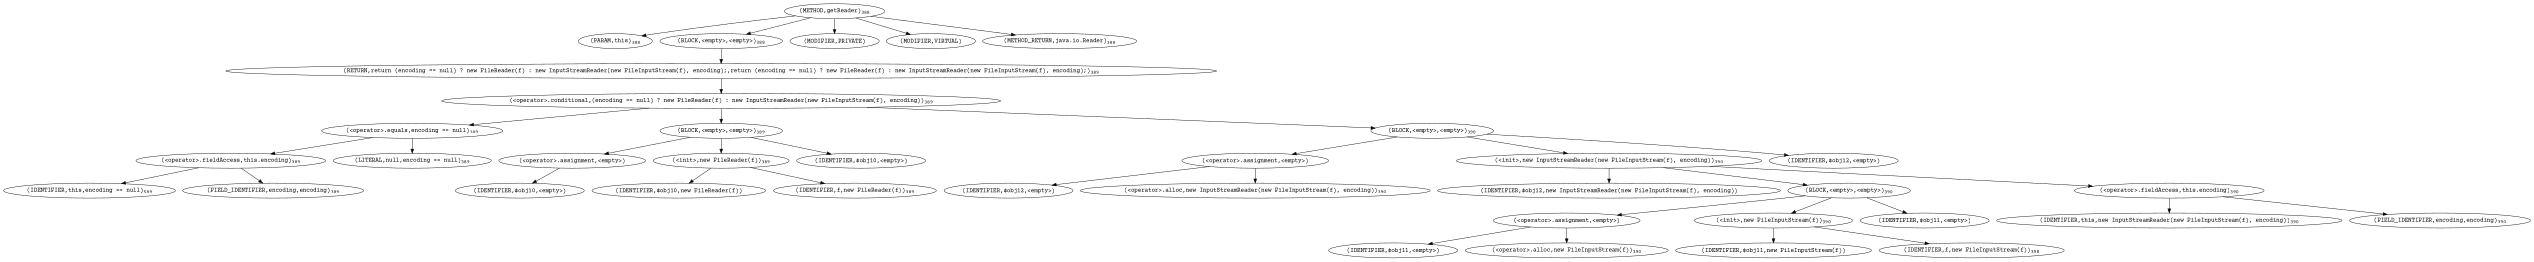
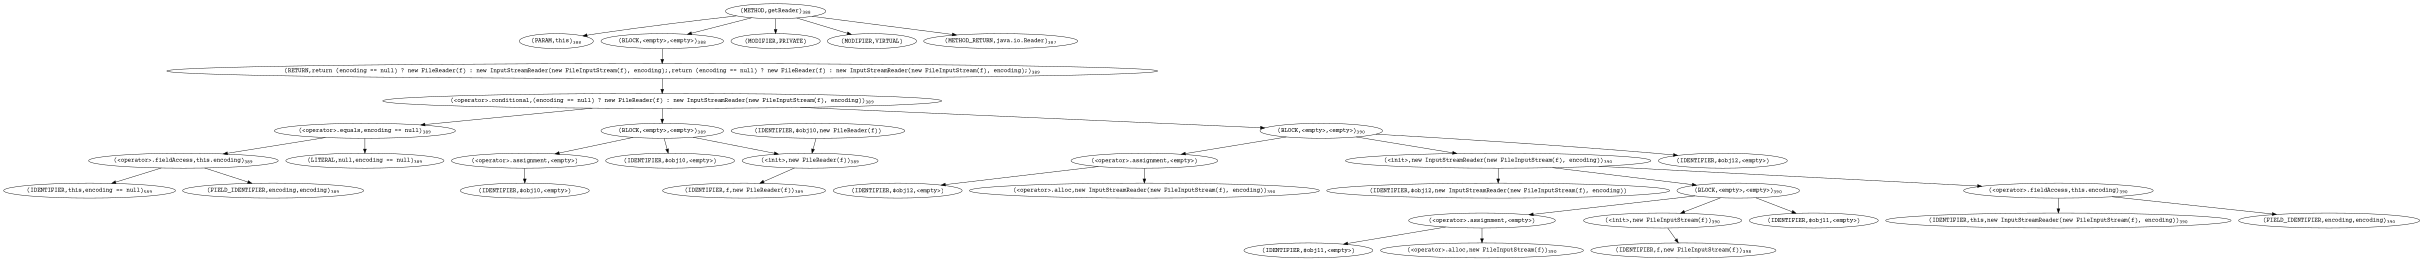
  digraph {
    fontname="Courier Prime"
    node [fontname="Courier Prime"]
    edge [fontname="Courier Prime"]
    n1 [label=<(METHOD,getReader)<SUB>388</SUB>>]
    n2 [label=<(PARAM,this)<SUB>388</SUB>>]
    n3 [label=<(BLOCK,&lt;empty&gt;,&lt;empty&gt;)<SUB>388</SUB>>]
    n4 [label=<(MODIFIER,PRIVATE)>]
    n5 [label=<(MODIFIER,VIRTUAL)>]
-   n6 [label=<(METHOD_RETURN,java.io.Reader)<SUB>388</SUB>>]
+   n6 [label=<(METHOD_RETURN,java.io.Reader)<SUB>387</SUB>>]
    n7 [label=<(RETURN,return (encoding == null) ? new FileReader(f) : new InputStreamReader(new FileInputStream(f), encoding);,return (encoding == null) ? new FileReader(f) : new InputStreamReader(new FileInputStream(f), encoding);)<SUB>389</SUB>>]
    n8 [label=<(&lt;operator&gt;.conditional,(encoding == null) ? new FileReader(f) : new InputStreamReader(new FileInputStream(f), encoding))<SUB>389</SUB>>]
    n9 [label=<(&lt;operator&gt;.equals,encoding == null)<SUB>389</SUB>>]
    n10 [label=<(BLOCK,&lt;empty&gt;,&lt;empty&gt;)<SUB>389</SUB>>]
    n11 [label=<(BLOCK,&lt;empty&gt;,&lt;empty&gt;)<SUB>390</SUB>>]
    n12 [label=<(&lt;operator&gt;.fieldAccess,this.encoding)<SUB>389</SUB>>]
    n13 [label=<(LITERAL,null,encoding == null)<SUB>389</SUB>>]
    n14 [label=<(&lt;operator&gt;.assignment,&lt;empty&gt;)>]
    n15 [label=<(&lt;init&gt;,new FileReader(f))<SUB>389</SUB>>]
    n16 [label=<(IDENTIFIER,$obj10,&lt;empty&gt;)>]
    n17 [label=<(&lt;operator&gt;.assignment,&lt;empty&gt;)>]
    n18 [label=<(&lt;init&gt;,new InputStreamReader(new FileInputStream(f), encoding))<SUB>390</SUB>>]
    n19 [label=<(IDENTIFIER,$obj12,&lt;empty&gt;)>]
    n20 [label=<(IDENTIFIER,this,encoding == null)<SUB>589</SUB>>]
    n21 [label=<(FIELD_IDENTIFIER,encoding,encoding)<SUB>389</SUB>>]
    n22 [label=<(IDENTIFIER,$obj10,&lt;empty&gt;)>]
    n23 [label=<(IDENTIFIER,$obj10,new FileReader(f))>]
    n24 [label=<(IDENTIFIER,f,new FileReader(f))<SUB>389</SUB>>]
    n25 [label=<(IDENTIFIER,$obj12,&lt;empty&gt;)>]
    n26 [label=<(&lt;operator&gt;.alloc,new InputStreamReader(new FileInputStream(f), encoding))<SUB>390</SUB>>]
    n27 [label=<(IDENTIFIER,$obj12,new InputStreamReader(new FileInputStream(f), encoding))>]
    n28 [label=<(BLOCK,&lt;empty&gt;,&lt;empty&gt;)<SUB>390</SUB>>]
    n29 [label=<(&lt;operator&gt;.fieldAccess,this.encoding)<SUB>390</SUB>>]
    n30 [label=<(&lt;operator&gt;.assignment,&lt;empty&gt;)>]
    n31 [label=<(&lt;init&gt;,new FileInputStream(f))<SUB>390</SUB>>]
    n32 [label=<(IDENTIFIER,$obj11,&lt;empty&gt;)>]
    n33 [label=<(IDENTIFIER,this,new InputStreamReader(new FileInputStream(f), encoding))<SUB>390</SUB>>]
    n34 [label=<(FIELD_IDENTIFIER,encoding,encoding)<SUB>390</SUB>>]
    n35 [label=<(IDENTIFIER,$obj11,&lt;empty&gt;)>]
    n36 [label=<(&lt;operator&gt;.alloc,new FileInputStream(f))<SUB>390</SUB>>]
-   n37 [label=<(IDENTIFIER,$obj11,new FileInputStream(f))>]
    n38 [label=<(IDENTIFIER,f,new FileInputStream(f))<SUB>398</SUB>>]
    n1 -> n2
    n1 -> n3
    n1 -> n4
    n1 -> n5
    n1 -> n6
    n3 -> n7
    n7 -> n8
    n8 -> n9
    n8 -> n10
    n8 -> n11
    n9 -> n12
    n9 -> n13
    n10 -> n14
    n10 -> n15
    n10 -> n16
    n11 -> n17
    n11 -> n18
    n11 -> n19
    n12 -> n20
    n12 -> n21
    n14 -> n22
-   n15 -> n23
+   n23 -> n15
    n15 -> n24
    n17 -> n25
    n17 -> n26
    n18 -> n27
    n18 -> n28
    n18 -> n29
    n28 -> n30
    n28 -> n31
    n28 -> n32
    n29 -> n33
    n29 -> n34
    n30 -> n35
    n30 -> n36
-   n31 -> n37
    n31 -> n38
  }
